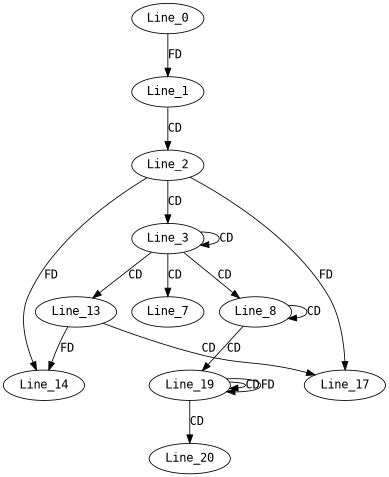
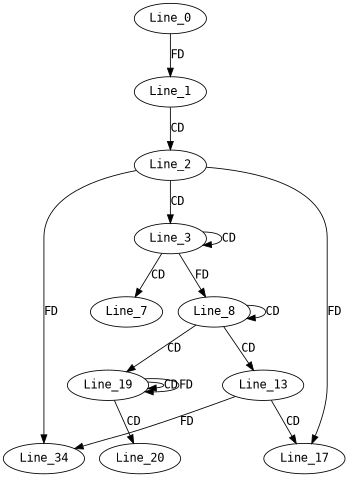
  digraph {
    fontname="DejaVu Sans Mono"
    node [fontname="DejaVu Sans Mono"]
    edge [fontname="DejaVu Sans Mono"]
    Line_0
    Line_1
    Line_2
    Line_3
-   Line_14
+   Line_14 [label=Line_34]
    Line_17
    Line_7
    Line_8
    Line_13
    Line_19
    Line_20
    Line_0 -> Line_1 [label=FD]
    Line_1 -> Line_2 [label=CD]
    Line_2 -> Line_3 [label=CD]
    Line_2 -> Line_14 [label=FD]
    Line_2 -> Line_17 [label=FD]
    Line_3 -> Line_3 [label=CD]
    Line_3 -> Line_7 [label=CD]
-   Line_3 -> Line_8 [label=CD]
+   Line_3 -> Line_8 [label=FD]
    Line_8 -> Line_8 [label=CD]
-   Line_3 -> Line_13 [label=CD]
+   Line_8 -> Line_13 [label=CD]
    Line_8 -> Line_19 [label=CD]
    Line_13 -> Line_14 [label=FD]
    Line_13 -> Line_17 [label=CD]
    Line_19 -> Line_19 [label=CD]
    Line_19 -> Line_19 [label=FD]
    Line_19 -> Line_20 [label=CD]
  }
